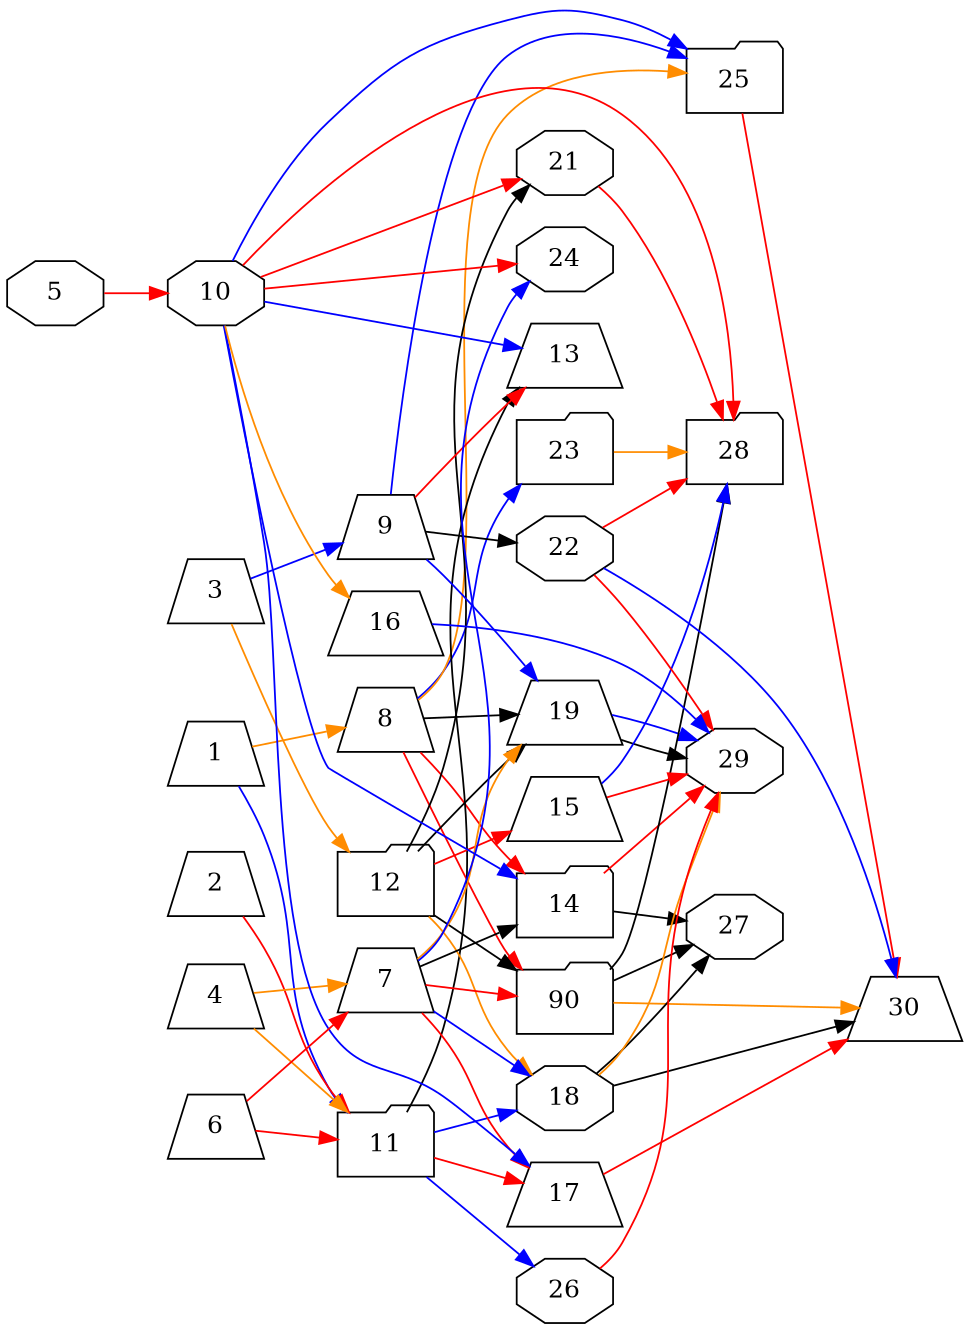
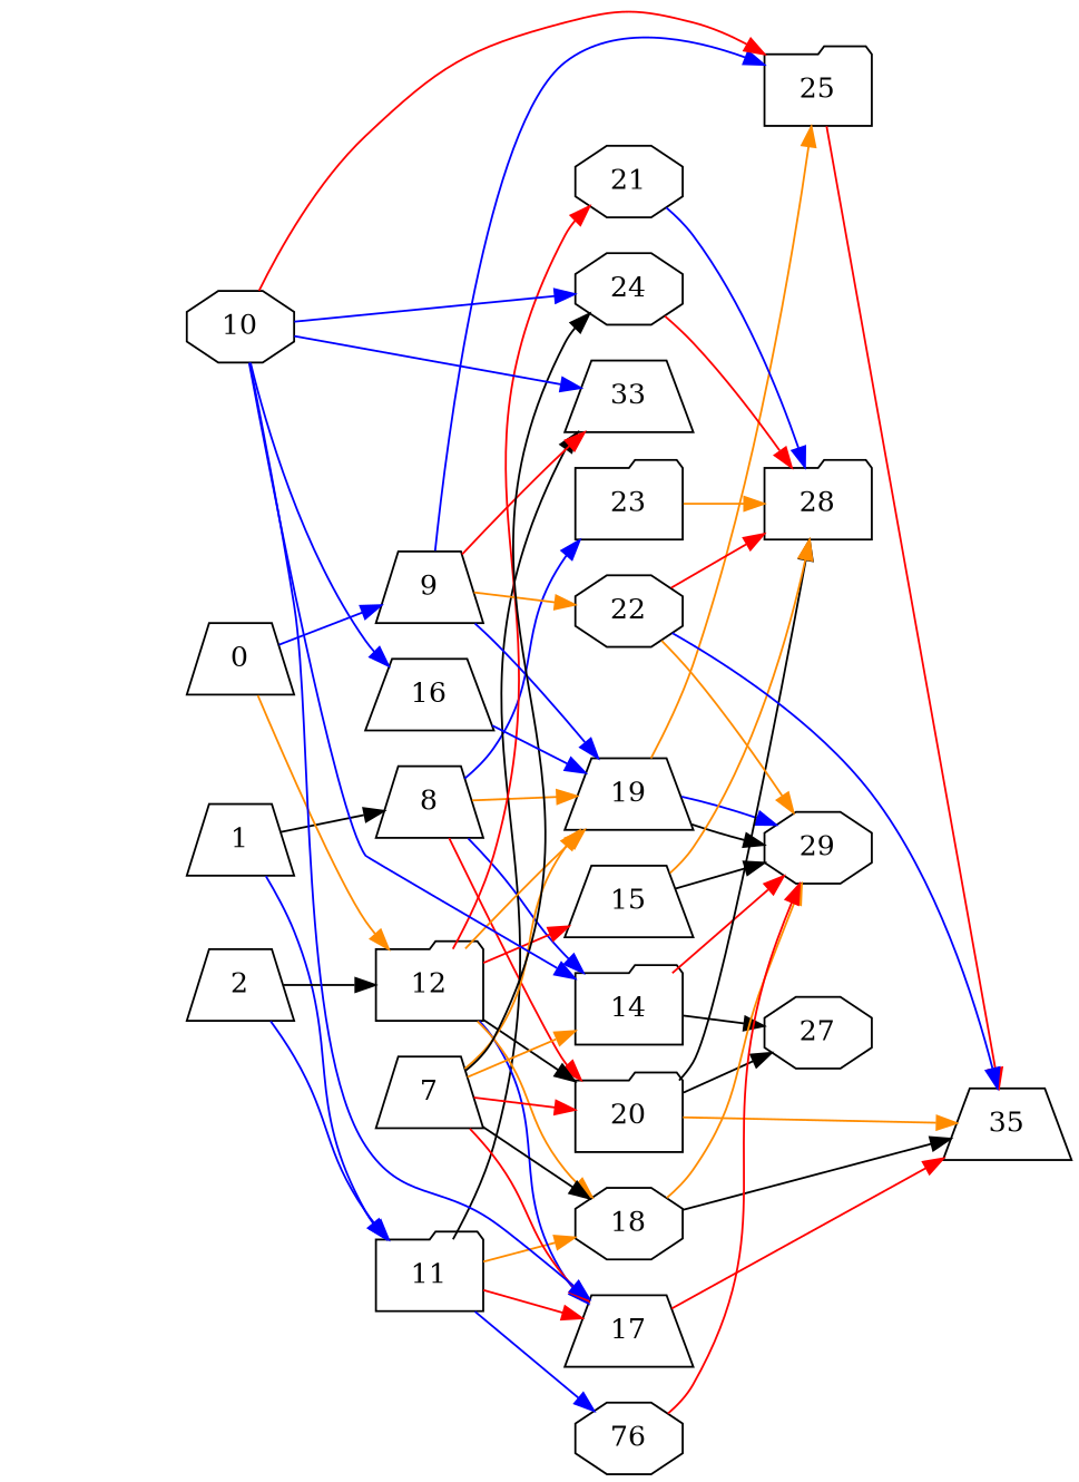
  digraph {
    rankdir=LR
    node [alpha=0.14 shape=trapezium]
    edge [color=blue]
    1 [expect_size=7516752017443086]
    8 [alpha=0.17 expect_size=174152502662641221632]
    11 [alpha=0.06 expect_size=2181372450898009 shape=folder]
    14 [alpha=0.06 expect_size=31993856393207611392 shape=folder]
    19 [alpha=0.12 expect_size=174839570566468288]
-   20 [alpha=0.13 expect_size=26828124834472580 shape=folder label=90]
+   20 [alpha=0.13 expect_size=26828124834472580 shape=folder]
    23 [expect_size=529191703225091136 shape=folder]
    25 [alpha=0.13 expect_size=1303327630005185280 shape=folder]
    17 [alpha=0.16 expect_size=909855613742215040]
    18 [alpha=0.19 expect_size=1338002001154638086144 shape=octagon]
-   13 [alpha=0.09 expect_size=46672650612204616]
-   26 [alpha=0.10 expect_size=111782715601501290496 shape=octagon]
+   13 [alpha=0.09 expect_size=46672650612204616 label=33]
+   26 [alpha=0.10 expect_size=111782715601501290496 shape=octagon label=76]
    12 [expect_size=199302528641202651136 shape=folder]
    21 [alpha=0.16 expect_size=776295866504151302144 shape=octagon]
    15 [alpha=0.09 expect_size=1211698873550209]
    27 [alpha=0.01 expect_size=203744349350002688000 shape=octagon]
    29 [alpha=0.10 expect_size=707124047299201536 shape=octagon]
-   30 [alpha=0.07 expect_size=2357726165495984422912]
+   30 [alpha=0.07 expect_size=2357726165495984422912 label=35]
    28 [alpha=0.04 expect_size=536761332492781248 shape=folder]
    2 [alpha=0.11 expect_size=2031920410748463874048]
-   3 [alpha=0.07 expect_size=155614536215700701184]
+   3 [alpha=0.07 expect_size=155614536215700701184 label=0]
    9 [alpha=0.06 expect_size=2968284156533805]
    22 [alpha=0.04 expect_size=28430068830400272 shape=octagon]
-   4 [alpha=0.04 expect_size=30328104779551604736]
    7 [alpha=0.07 expect_size=1538353105367100]
    24 [alpha=0.12 expect_size=4050612548376209 shape=octagon]
-   5 [alpha=0.03 expect_size=9942675931761324 shape=octagon]
    10 [alpha=0.13 expect_size=166511186919878033408 shape=octagon]
    16 [expect_size=190290655028598276096]
-   6 [alpha=0.11 expect_size=5754184427682842]
-   1 -> 8 [color=darkorange]
+   1 -> 8 [color=black]
    1 -> 11
-   8 -> 14 [color=red]
-   8 -> 19 [color=black]
+   8 -> 14
+   8 -> 19 [color=darkorange]
    8 -> 20 [color=red]
    8 -> 23
-   8 -> 25 [color=darkorange]
+   19 -> 25 [color=darkorange]
    11 -> 17 [color=red]
-   11 -> 18
+   11 -> 18 [color=darkorange]
    11 -> 13 [color=black]
    11 -> 26
    14 -> 27 [color=black]
    14 -> 29 [color=red]
    19 -> 29 [color=black]
    19 -> 29
    20 -> 27 [color=black]
    20 -> 30 [color=darkorange]
    20 -> 28 [color=black]
    23 -> 28 [color=darkorange]
    25 -> 30 [color=red]
    17 -> 30 [color=red]
-   18 -> 27 [color=black]
    18 -> 29 [color=darkorange]
    18 -> 30 [color=black]
    26 -> 29 [color=red]
-   12 -> 19 [color=black]
+   12 -> 19 [color=darkorange]
    12 -> 20 [color=black]
+   12 -> 17
    12 -> 18 [color=darkorange]
-   12 -> 21 [color=black]
+   12 -> 21 [color=red]
    12 -> 15 [color=red]
-   21 -> 28 [color=red]
-   15 -> 29 [color=red]
-   15 -> 28
-   2 -> 11 [color=red]
+   21 -> 28
+   15 -> 29 [color=black]
+   15 -> 28 [color=darkorange]
+   2 -> 11
+   2 -> 12 [color=black]
    3 -> 12 [color=darkorange]
    3 -> 9
    9 -> 19
    9 -> 25
    9 -> 13 [color=red]
-   9 -> 22 [color=black]
-   22 -> 29 [color=red]
+   9 -> 22 [color=darkorange]
+   22 -> 29 [color=darkorange]
    22 -> 30
    22 -> 28 [color=red]
-   4 -> 11 [color=darkorange]
-   4 -> 7 [color=darkorange]
-   7 -> 14 [color=black]
+   7 -> 14 [color=darkorange]
    7 -> 19 [color=darkorange]
    7 -> 20 [color=red]
    7 -> 17 [color=red]
-   7 -> 18
-   7 -> 24
-   10 -> 28 [color=red]
-   5 -> 10 [color=red]
+   7 -> 18 [color=black]
+   7 -> 24 [color=black]
+   24 -> 28 [color=red]
    10 -> 14
-   10 -> 25
+   10 -> 25 [color=red]
    10 -> 17
    10 -> 13
-   10 -> 21 [color=red]
-   10 -> 24 [color=red]
-   10 -> 16 [color=darkorange]
-   16 -> 29
-   6 -> 11 [color=red]
-   6 -> 7 [color=red]
+   10 -> 24
+   10 -> 16
+   16 -> 19
  }
